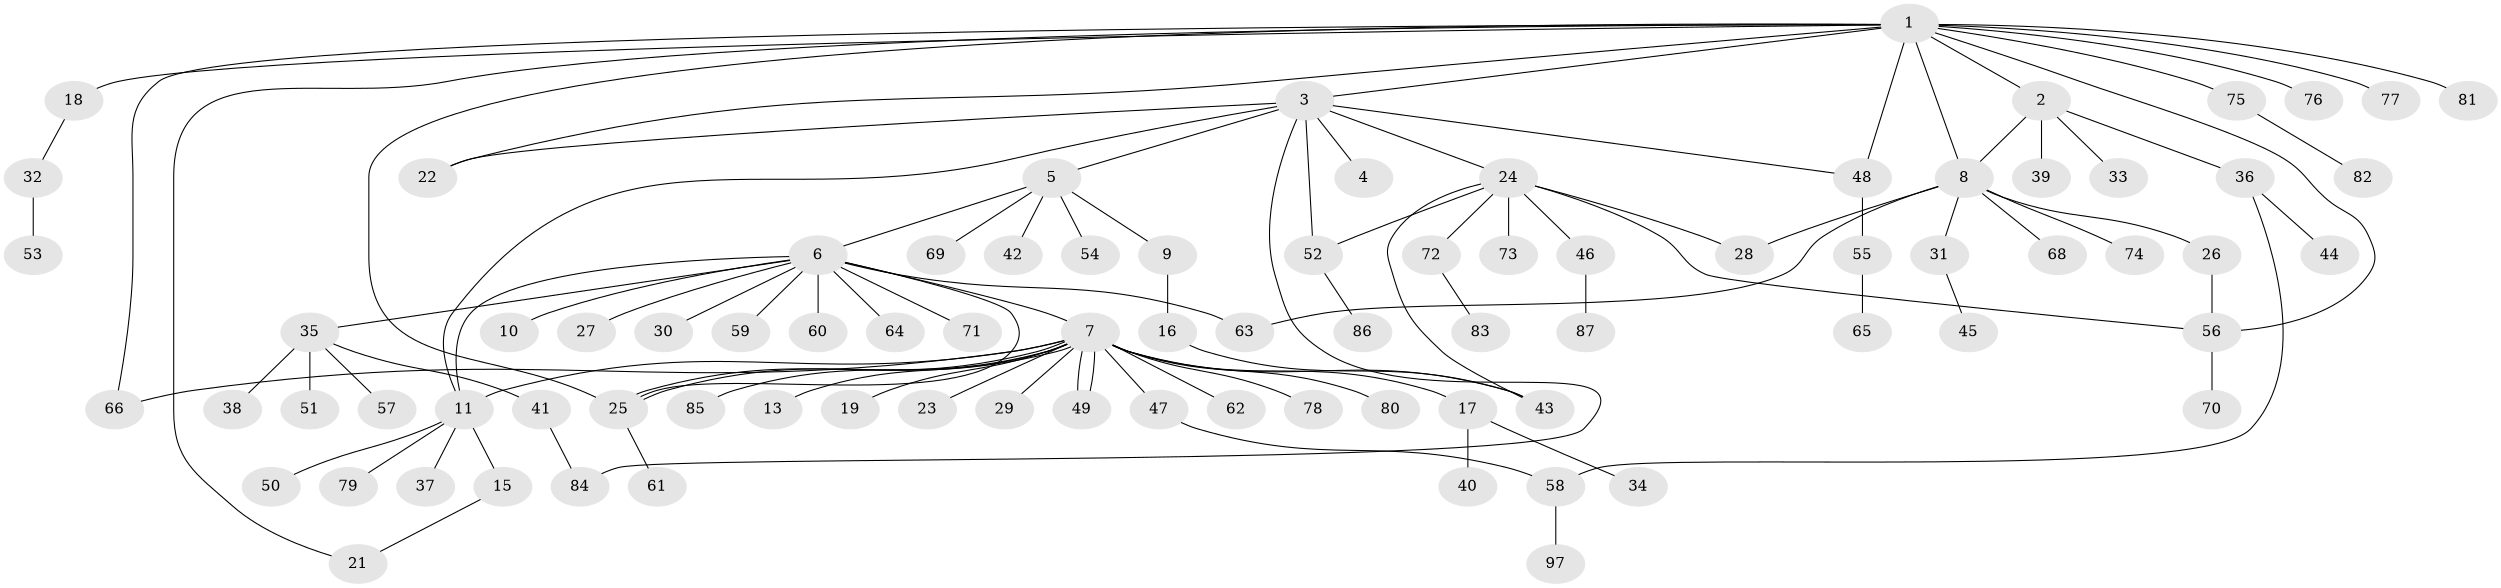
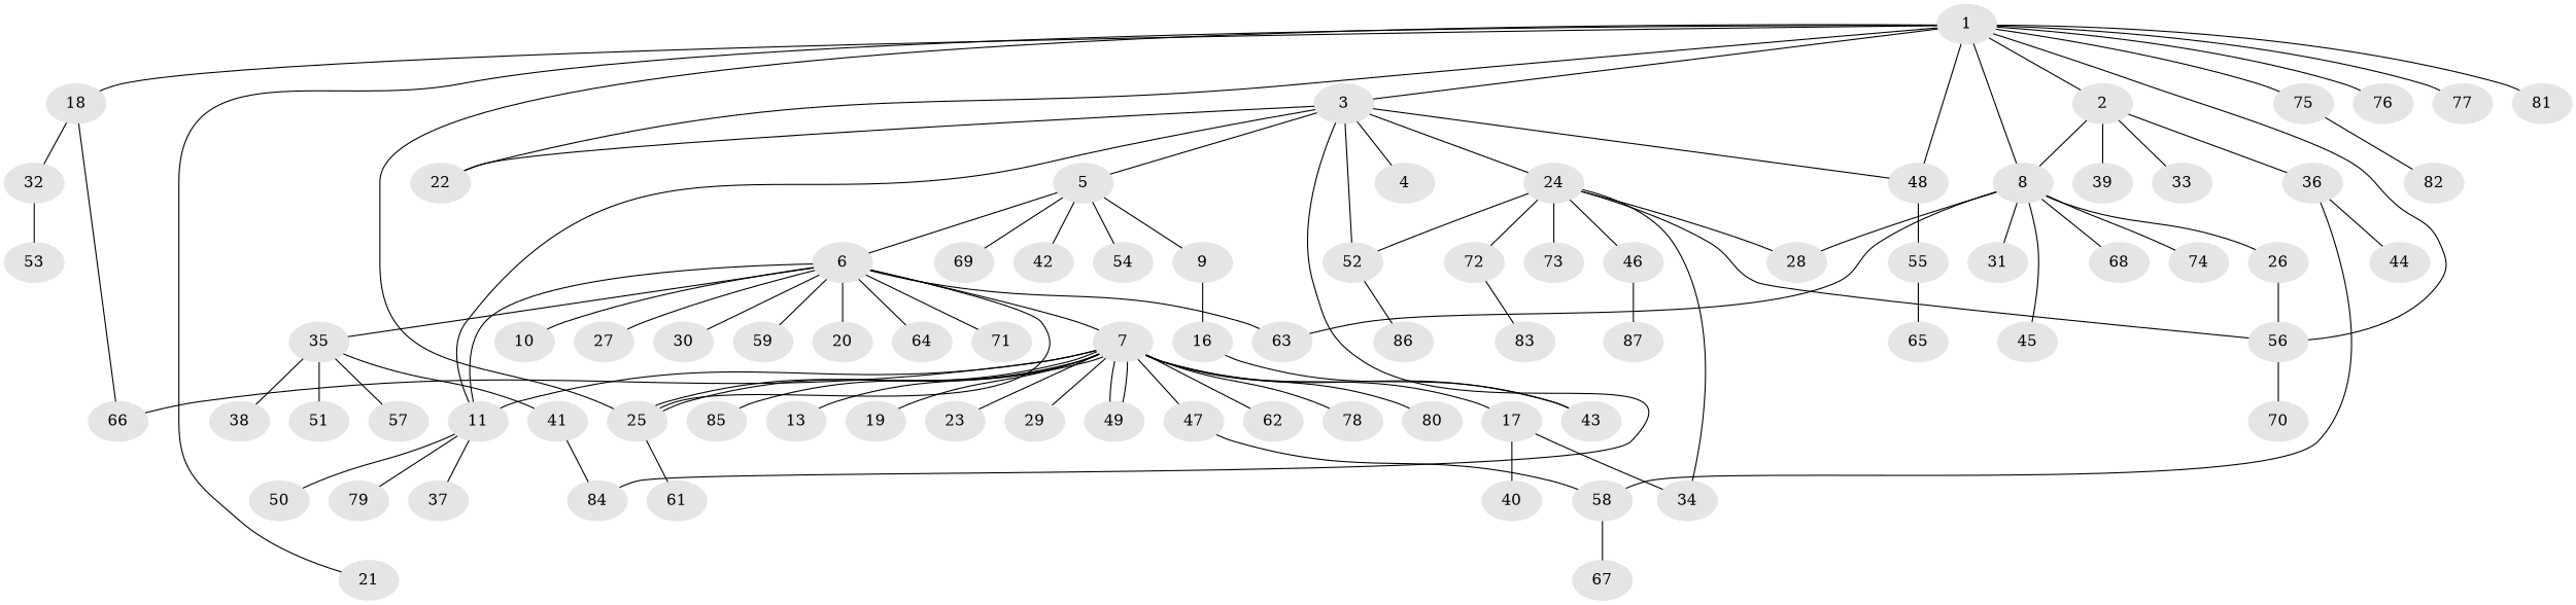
  graph {
    node [color=gray90 style=filled]
    1
    2
    3
    8
    18
    21
    22
    25
    48
    56
    66
    75
    76
    77
    81
    33
    36
    39
    4
    5
    11
    24
    52
    84
    63
    26
    28
    31
    45
    68
    74
    32
    61
    55
    70
    82
    44
    58
    6
    9
    42
    54
    69
-   15
    37
    50
    79
    34
    46
    72
    73
    86
    7
    10
    27
    30
    35
    59
-   60
+   60 [label=20]
    64
    71
    16
    13
    17
    19
    23
    29
    43
    47
    49
    62
    78
    80
    85
    38
    41
    51
    57
    40
    53
    87
    83
-   67 [label=97]
+   67
    65
    1 -- 2
    1 -- 3
    1 -- 8
    1 -- 18
    1 -- 21
    1 -- 22
    1 -- 25
    1 -- 48
    1 -- 56
-   1 -- 66
+   18 -- 66
    1 -- 75
    1 -- 76
    1 -- 77
    1 -- 81
    2 -- 8
    2 -- 33
    2 -- 36
    2 -- 39
    3 -- 22
    3 -- 48
    3 -- 4
    3 -- 5
    3 -- 11
    3 -- 24
    3 -- 52
    3 -- 84
    8 -- 63
    8 -- 26
    8 -- 28
    8 -- 31
-   31 -- 45
+   8 -- 45
    8 -- 68
    8 -- 74
    18 -- 32
    25 -- 61
    48 -- 55
    56 -- 70
    75 -- 82
    36 -- 44
    36 -- 58
    5 -- 6
    5 -- 9
    5 -- 42
    5 -- 54
    5 -- 69
-   11 -- 15
    11 -- 37
    11 -- 50
    11 -- 79
    24 -- 56
    24 -- 52
    24 -- 28
-   24 -- 43
+   24 -- 34
    24 -- 46
    24 -- 72
    24 -- 73
    52 -- 86
    26 -- 56
    32 -- 53
    55 -- 65
    58 -- 67
    6 -- 25
    6 -- 11
    6 -- 63
    6 -- 7
    6 -- 10
    6 -- 27
    6 -- 30
    6 -- 35
    6 -- 59
    6 -- 60
    6 -- 64
    6 -- 71
    9 -- 16
-   15 -- 21
    46 -- 87
    72 -- 83
    7 -- 25
    7 -- 25
    7 -- 66
    7 -- 11
    7 -- 13
    7 -- 17
    7 -- 19
    7 -- 23
    7 -- 29
    7 -- 43
    7 -- 47
    7 -- 49
    7 -- 49
    7 -- 62
    7 -- 78
    7 -- 80
    7 -- 85
    35 -- 38
    35 -- 41
    35 -- 51
    35 -- 57
    16 -- 43
    17 -- 34
    17 -- 40
    47 -- 58
    41 -- 84
  }
